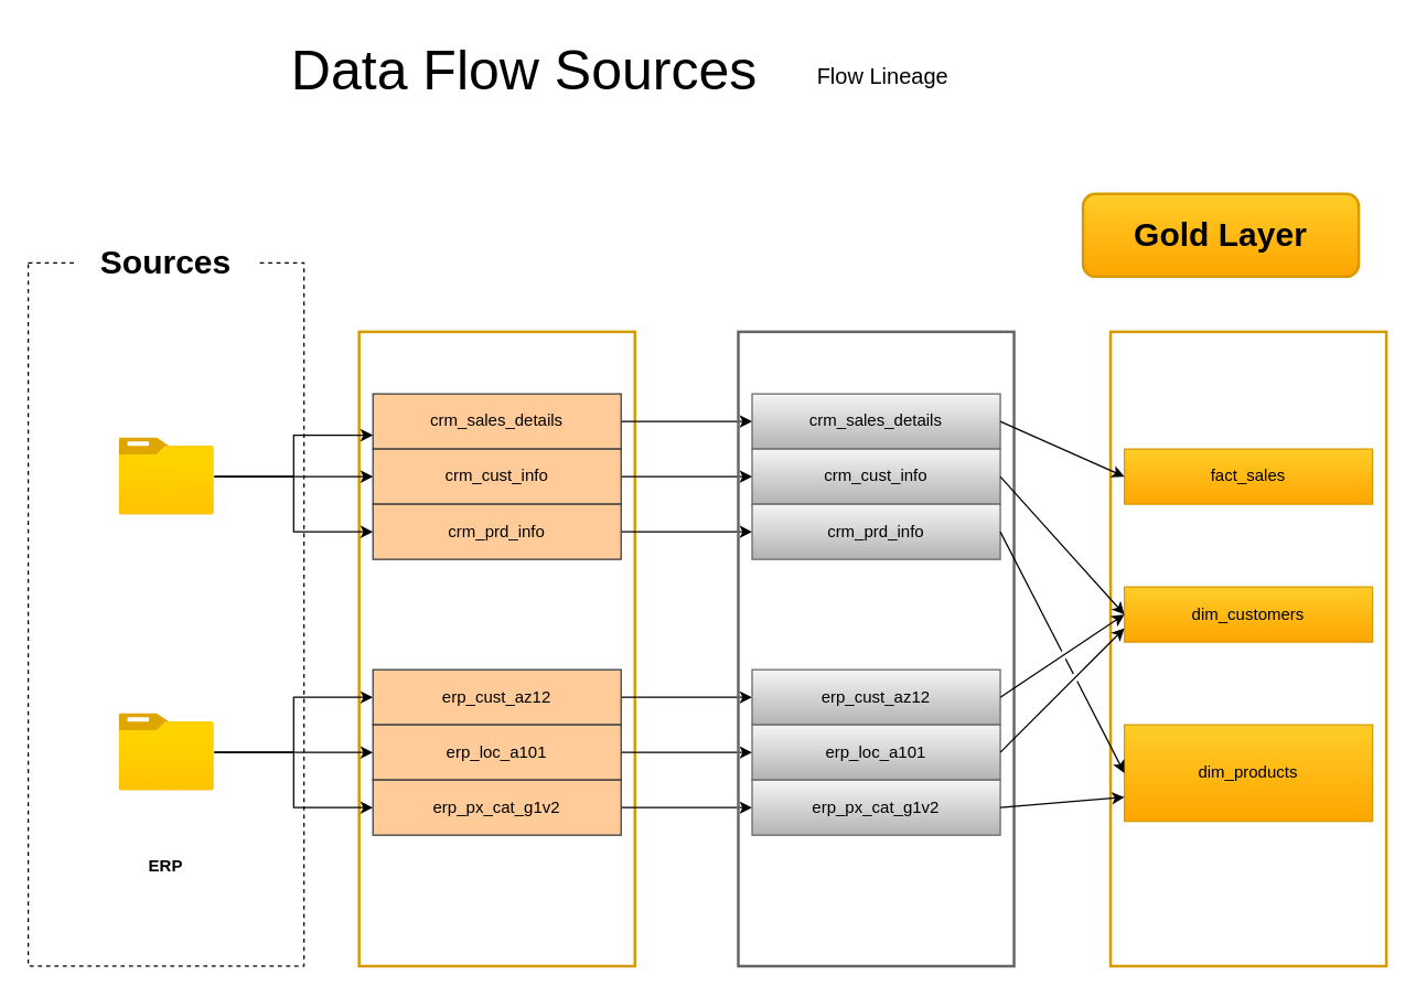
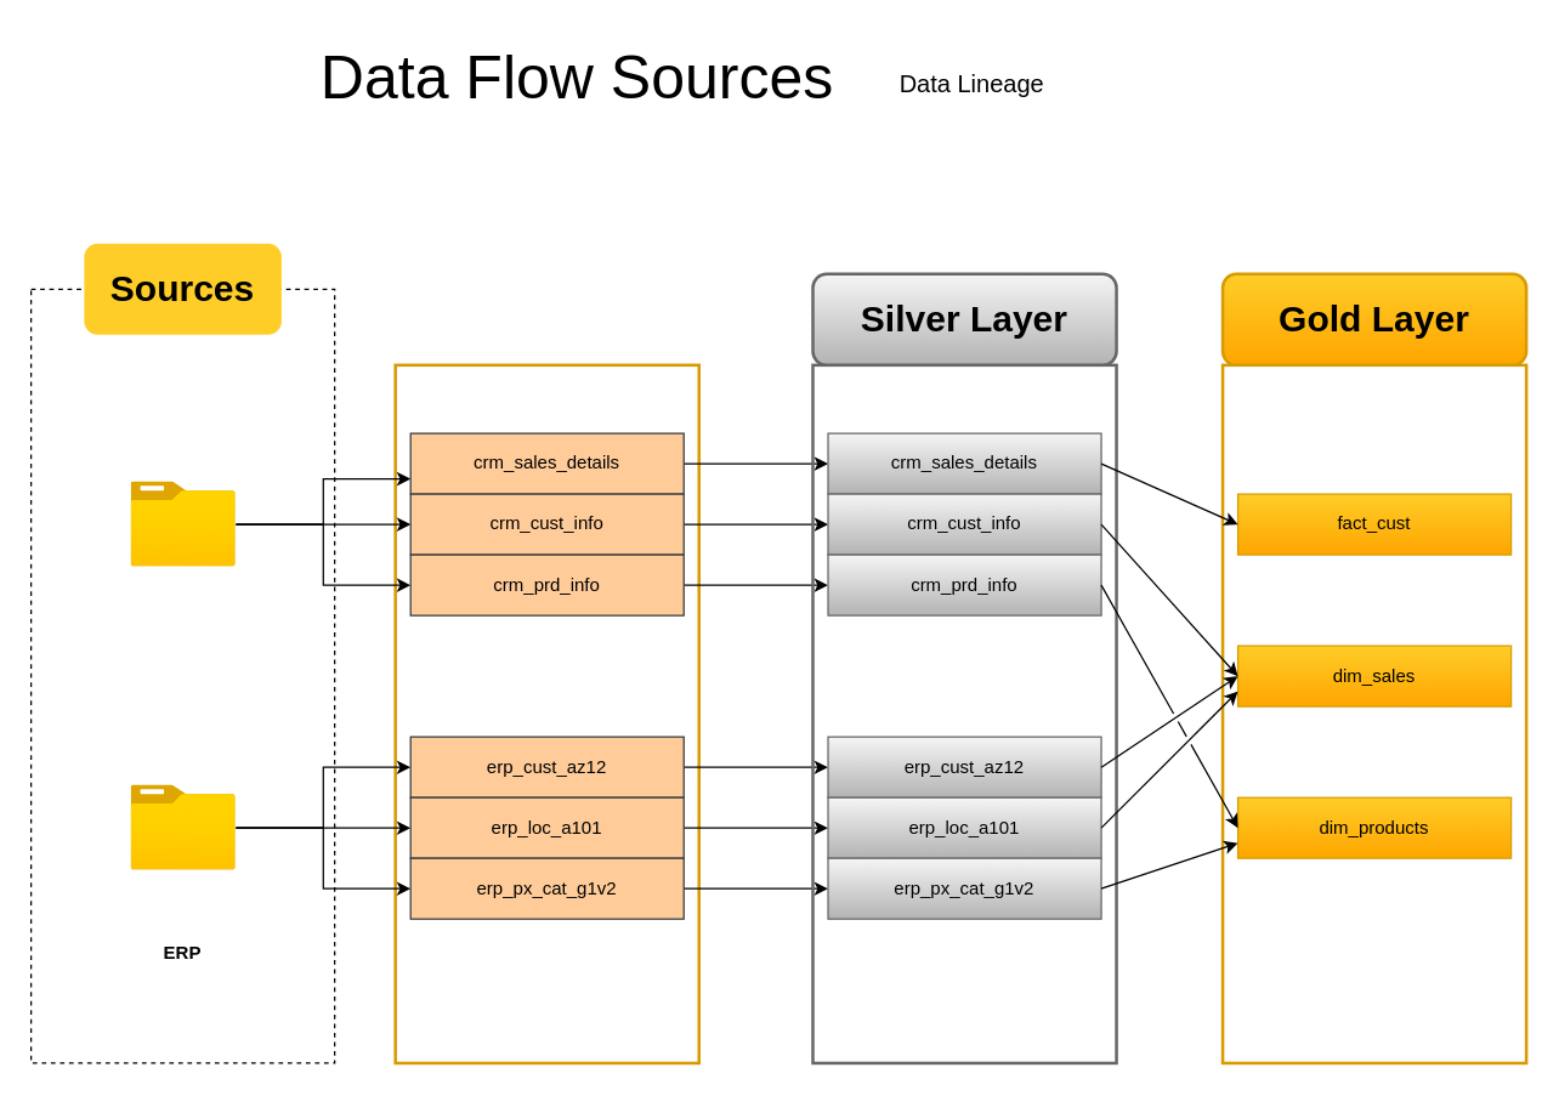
  <mxCell id="0" />
  <mxCell id="1" parent="0" />
  <mxCell id="2" value="&lt;font style=&quot;font-size: 40px;&quot;&gt;Data Flow Sources&lt;/font&gt;" style="text;html=1;align=center;verticalAlign=middle;whiteSpace=wrap;rounded=0;" parent="1" vertex="1"><mxGeometry x="180" y="20" width="400" height="60" as="geometry" /></mxCell>
  <mxCell id="3" value="" style="rounded=0;whiteSpace=wrap;html=1;strokeColor=default;fillColor=none;dashed=1;" parent="1" vertex="1"><mxGeometry x="20" y="190" width="200" height="510" as="geometry" /></mxCell>
- <mxCell id="4" value="&lt;font style=&quot;font-size: 24px;&quot;&gt;Sources&lt;/font&gt;" style="rounded=1;whiteSpace=wrap;html=1;strokeColor=none;fontStyle=1" parent="1" vertex="1"><mxGeometry x="55" y="160" width="130" height="60" as="geometry" /></mxCell>
+ <mxCell id="4" value="&lt;font style=&quot;font-size: 24px;&quot;&gt;Sources&lt;/font&gt;" style="rounded=1;whiteSpace=wrap;html=1;strokeColor=none;fontStyle=1;fillColor=#ffcd28;" parent="1" vertex="1"><mxGeometry x="55" y="160" width="130" height="60" as="geometry" /></mxCell>
  <mxCell id="5" value="" style="rounded=0;whiteSpace=wrap;html=1;fillStyle=hatch;fillColor=none;gradientColor=#ffa500;strokeColor=#d79b00;strokeWidth=2;" parent="1" vertex="1"><mxGeometry x="260" y="240" width="200" height="460" as="geometry" /></mxCell>
  <mxCell id="6" style="edgeStyle=orthogonalEdgeStyle;rounded=0;orthogonalLoop=1;jettySize=auto;html=1;entryX=0;entryY=0.5;entryDx=0;entryDy=0;" parent="1" source="9" target="18" edge="1"><mxGeometry relative="1" as="geometry" /></mxCell>
  <mxCell id="7" style="edgeStyle=orthogonalEdgeStyle;rounded=0;orthogonalLoop=1;jettySize=auto;html=1;entryX=0;entryY=0.75;entryDx=0;entryDy=0;" parent="1" source="9" target="16" edge="1"><mxGeometry relative="1" as="geometry" /></mxCell>
  <mxCell id="8" style="edgeStyle=orthogonalEdgeStyle;rounded=0;orthogonalLoop=1;jettySize=auto;html=1;entryX=0;entryY=0.5;entryDx=0;entryDy=0;" parent="1" source="9" target="20" edge="1"><mxGeometry relative="1" as="geometry" /></mxCell>
  <mxCell id="9" value="" style="image;aspect=fixed;html=1;points=[];align=center;fontSize=12;image=img/lib/azure2/general/Folder_Blank.svg;" parent="1" vertex="1"><mxGeometry x="86" y="317" width="69" height="56.0" as="geometry" /></mxCell>
  <mxCell id="10" style="edgeStyle=orthogonalEdgeStyle;rounded=0;orthogonalLoop=1;jettySize=auto;html=1;" parent="1" source="13" target="22" edge="1"><mxGeometry relative="1" as="geometry" /></mxCell>
  <mxCell id="11" style="edgeStyle=orthogonalEdgeStyle;rounded=0;orthogonalLoop=1;jettySize=auto;html=1;entryX=0;entryY=0.5;entryDx=0;entryDy=0;" parent="1" source="13" target="24" edge="1"><mxGeometry relative="1" as="geometry" /></mxCell>
  <mxCell id="12" style="edgeStyle=orthogonalEdgeStyle;rounded=0;orthogonalLoop=1;jettySize=auto;html=1;entryX=0;entryY=0.5;entryDx=0;entryDy=0;" parent="1" source="13" target="26" edge="1"><mxGeometry relative="1" as="geometry" /></mxCell>
  <mxCell id="13" value="" style="image;aspect=fixed;html=1;points=[];align=center;fontSize=12;image=img/lib/azure2/general/Folder_Blank.svg;" parent="1" vertex="1"><mxGeometry x="86" y="517" width="69" height="56.0" as="geometry" /></mxCell>
  <mxCell id="14" value="&lt;b&gt;ERP&lt;/b&gt;" style="text;html=1;align=center;verticalAlign=middle;whiteSpace=wrap;rounded=0;" parent="1" vertex="1"><mxGeometry x="90" y="613" width="60" height="30" as="geometry" /></mxCell>
  <mxCell id="15" style="edgeStyle=orthogonalEdgeStyle;rounded=0;orthogonalLoop=1;jettySize=auto;html=1;" parent="1" source="16" target="29" edge="1"><mxGeometry relative="1" as="geometry" /></mxCell>
  <mxCell id="16" value="crm_sales_details" style="text;html=1;align=center;verticalAlign=middle;whiteSpace=wrap;rounded=0;strokeColor=#36393d;fillColor=#ffcc99;" parent="1" vertex="1"><mxGeometry x="270" y="285" width="180" height="40" as="geometry" /></mxCell>
  <mxCell id="17" style="edgeStyle=orthogonalEdgeStyle;rounded=0;orthogonalLoop=1;jettySize=auto;html=1;entryX=0;entryY=0.5;entryDx=0;entryDy=0;" parent="1" source="18" target="30" edge="1"><mxGeometry relative="1" as="geometry" /></mxCell>
  <mxCell id="18" value="crm_cust_info" style="text;html=1;align=center;verticalAlign=middle;whiteSpace=wrap;rounded=0;strokeColor=#36393d;fillColor=#ffcc99;" parent="1" vertex="1"><mxGeometry x="270" y="325" width="180" height="40" as="geometry" /></mxCell>
  <mxCell id="19" style="edgeStyle=orthogonalEdgeStyle;rounded=0;orthogonalLoop=1;jettySize=auto;html=1;" parent="1" source="20" target="31" edge="1"><mxGeometry relative="1" as="geometry" /></mxCell>
  <mxCell id="20" value="crm_prd_info" style="text;html=1;align=center;verticalAlign=middle;whiteSpace=wrap;rounded=0;strokeColor=#36393d;fillColor=#ffcc99;" parent="1" vertex="1"><mxGeometry x="270" y="365" width="180" height="40" as="geometry" /></mxCell>
  <mxCell id="21" style="edgeStyle=orthogonalEdgeStyle;rounded=0;orthogonalLoop=1;jettySize=auto;html=1;" parent="1" source="22" target="32" edge="1"><mxGeometry relative="1" as="geometry" /></mxCell>
  <mxCell id="22" value="erp_cust_az12" style="text;html=1;align=center;verticalAlign=middle;whiteSpace=wrap;rounded=0;strokeColor=#36393d;fillColor=#ffcc99;" parent="1" vertex="1"><mxGeometry x="270" y="485" width="180" height="40" as="geometry" /></mxCell>
  <mxCell id="23" style="edgeStyle=orthogonalEdgeStyle;rounded=0;orthogonalLoop=1;jettySize=auto;html=1;entryX=0;entryY=0.5;entryDx=0;entryDy=0;" parent="1" source="24" target="33" edge="1"><mxGeometry relative="1" as="geometry" /></mxCell>
  <mxCell id="24" value="erp_loc_a101" style="text;html=1;align=center;verticalAlign=middle;whiteSpace=wrap;rounded=0;strokeColor=#36393d;fillColor=#ffcc99;" parent="1" vertex="1"><mxGeometry x="270" y="525" width="180" height="40" as="geometry" /></mxCell>
  <mxCell id="25" style="edgeStyle=orthogonalEdgeStyle;rounded=0;orthogonalLoop=1;jettySize=auto;html=1;" parent="1" source="26" target="34" edge="1"><mxGeometry relative="1" as="geometry" /></mxCell>
  <mxCell id="26" value="erp_px_cat_g1v2" style="text;html=1;align=center;verticalAlign=middle;whiteSpace=wrap;rounded=0;strokeColor=#36393d;fillColor=#ffcc99;" parent="1" vertex="1"><mxGeometry x="270" y="565" width="180" height="40" as="geometry" /></mxCell>
  <mxCell id="27" value="" style="rounded=0;whiteSpace=wrap;html=1;fillStyle=hatch;fillColor=none;gradientColor=#b3b3b3;strokeColor=#666666;strokeWidth=2;" parent="1" vertex="1"><mxGeometry x="535" y="240" width="200" height="460" as="geometry" /></mxCell>
+ <mxCell id="28" value="&lt;font style=&quot;font-size: 24px;&quot;&gt;&lt;b&gt;Silver Layer&lt;/b&gt;&lt;/font&gt;" style="rounded=1;whiteSpace=wrap;html=1;fillColor=#f5f5f5;gradientColor=#b3b3b3;strokeColor=#666666;strokeWidth=2;" parent="1" vertex="1"><mxGeometry x="535" y="180" width="200" height="60" as="geometry" /></mxCell>
  <mxCell id="29" value="crm_sales_details" style="text;html=1;align=center;verticalAlign=middle;whiteSpace=wrap;rounded=0;strokeColor=#666666;fillColor=#f5f5f5;gradientColor=#b3b3b3;" parent="1" vertex="1"><mxGeometry x="545" y="285" width="180" height="40" as="geometry" /></mxCell>
  <mxCell id="30" value="crm_cust_info" style="text;html=1;align=center;verticalAlign=middle;whiteSpace=wrap;rounded=0;strokeColor=#666666;fillColor=#f5f5f5;gradientColor=#b3b3b3;" parent="1" vertex="1"><mxGeometry x="545" y="325" width="180" height="40" as="geometry" /></mxCell>
  <mxCell id="31" value="crm_prd_info" style="text;html=1;align=center;verticalAlign=middle;whiteSpace=wrap;rounded=0;strokeColor=#666666;fillColor=#f5f5f5;gradientColor=#b3b3b3;" parent="1" vertex="1"><mxGeometry x="545" y="365" width="180" height="40" as="geometry" /></mxCell>
  <mxCell id="32" value="erp_cust_az12" style="text;html=1;align=center;verticalAlign=middle;whiteSpace=wrap;rounded=0;strokeColor=#666666;fillColor=#f5f5f5;gradientColor=#b3b3b3;" parent="1" vertex="1"><mxGeometry x="545" y="485" width="180" height="40" as="geometry" /></mxCell>
  <mxCell id="33" value="erp_loc_a101" style="text;html=1;align=center;verticalAlign=middle;whiteSpace=wrap;rounded=0;strokeColor=#666666;fillColor=#f5f5f5;gradientColor=#b3b3b3;" parent="1" vertex="1"><mxGeometry x="545" y="525" width="180" height="40" as="geometry" /></mxCell>
  <mxCell id="34" value="erp_px_cat_g1v2" style="text;html=1;align=center;verticalAlign=middle;whiteSpace=wrap;rounded=0;strokeColor=#666666;fillColor=#f5f5f5;gradientColor=#b3b3b3;" parent="1" vertex="1"><mxGeometry x="545" y="565" width="180" height="40" as="geometry" /></mxCell>
  <mxCell id="35" value="" style="rounded=0;whiteSpace=wrap;html=1;fillStyle=hatch;fillColor=none;gradientColor=#ffa500;strokeColor=#d79b00;strokeWidth=2;" parent="1" vertex="1"><mxGeometry x="805" y="240" width="200" height="460" as="geometry" /></mxCell>
- <mxCell id="36" value="&lt;font style=&quot;font-size: 24px;&quot;&gt;&lt;b&gt;Gold Layer&lt;/b&gt;&lt;/font&gt;" style="rounded=1;whiteSpace=wrap;html=1;fillColor=#ffcd28;gradientColor=#ffa500;strokeColor=#d79b00;strokeWidth=2;" parent="1" vertex="1"><mxGeometry x="785" y="140" width="200" height="60" as="geometry" /></mxCell>
- <mxCell id="37" value="fact_sales" style="text;html=1;align=center;verticalAlign=middle;whiteSpace=wrap;rounded=0;strokeColor=#d79b00;fillColor=#ffcd28;gradientColor=#ffa500;" parent="1" vertex="1"><mxGeometry x="815" y="325" width="180" height="40" as="geometry" /></mxCell>
- <mxCell id="38" value="dim_customers" style="text;html=1;align=center;verticalAlign=middle;whiteSpace=wrap;rounded=0;strokeColor=#d79b00;fillColor=#ffcd28;gradientColor=#ffa500;" parent="1" vertex="1"><mxGeometry x="815" y="425" width="180" height="40" as="geometry" /></mxCell>
- <mxCell id="39" value="dim_products" style="text;html=1;align=center;verticalAlign=middle;whiteSpace=wrap;rounded=0;strokeColor=#d79b00;fillColor=#ffcd28;gradientColor=#ffa500;" parent="1" vertex="1"><mxGeometry x="815" y="525" width="180" height="70" as="geometry" /></mxCell>
+ <mxCell id="36" value="&lt;font style=&quot;font-size: 24px;&quot;&gt;&lt;b&gt;Gold Layer&lt;/b&gt;&lt;/font&gt;" style="rounded=1;whiteSpace=wrap;html=1;fillColor=#ffcd28;gradientColor=#ffa500;strokeColor=#d79b00;strokeWidth=2;" parent="1" vertex="1"><mxGeometry x="805" y="180" width="200" height="60" as="geometry" /></mxCell>
+ <mxCell id="37" value="fact_cust" style="text;html=1;align=center;verticalAlign=middle;whiteSpace=wrap;rounded=0;strokeColor=#d79b00;fillColor=#ffcd28;gradientColor=#ffa500;" parent="1" vertex="1"><mxGeometry x="815" y="325" width="180" height="40" as="geometry" /></mxCell>
+ <mxCell id="38" value="dim_sales" style="text;html=1;align=center;verticalAlign=middle;whiteSpace=wrap;rounded=0;strokeColor=#d79b00;fillColor=#ffcd28;gradientColor=#ffa500;" parent="1" vertex="1"><mxGeometry x="815" y="425" width="180" height="40" as="geometry" /></mxCell>
+ <mxCell id="39" value="dim_products" style="text;html=1;align=center;verticalAlign=middle;whiteSpace=wrap;rounded=0;strokeColor=#d79b00;fillColor=#ffcd28;gradientColor=#ffa500;" parent="1" vertex="1"><mxGeometry x="815" y="525" width="180" height="40" as="geometry" /></mxCell>
  <mxCell id="40" value="" style="endArrow=classic;html=1;rounded=0;exitX=1;exitY=0.5;exitDx=0;exitDy=0;entryX=0;entryY=0.5;entryDx=0;entryDy=0;jumpStyle=gap;" parent="1" source="29" target="37" edge="1"><mxGeometry width="50" height="50" relative="1" as="geometry"><mxPoint x="725" y="317" as="sourcePoint" /><mxPoint x="775" y="267" as="targetPoint" /></mxGeometry></mxCell>
  <mxCell id="41" value="" style="endArrow=classic;html=1;rounded=0;exitX=1;exitY=0.5;exitDx=0;exitDy=0;entryX=0;entryY=0.5;entryDx=0;entryDy=0;jumpStyle=gap;" parent="1" source="30" target="38" edge="1"><mxGeometry width="50" height="50" relative="1" as="geometry"><mxPoint x="755" y="380" as="sourcePoint" /><mxPoint x="845" y="420" as="targetPoint" /></mxGeometry></mxCell>
  <mxCell id="42" value="" style="endArrow=classic;html=1;rounded=0;exitX=1;exitY=0.5;exitDx=0;exitDy=0;entryX=0;entryY=0.5;entryDx=0;entryDy=0;jumpStyle=gap;" parent="1" source="32" target="38" edge="1"><mxGeometry width="50" height="50" relative="1" as="geometry"><mxPoint x="765" y="430" as="sourcePoint" /><mxPoint x="855" y="530" as="targetPoint" /></mxGeometry></mxCell>
  <mxCell id="43" value="" style="endArrow=classic;html=1;rounded=0;exitX=1;exitY=0.5;exitDx=0;exitDy=0;entryX=0;entryY=0.75;entryDx=0;entryDy=0;jumpStyle=gap;" parent="1" target="38" edge="1"><mxGeometry width="50" height="50" relative="1" as="geometry"><mxPoint x="725" y="545" as="sourcePoint" /><mxPoint x="815" y="485" as="targetPoint" /></mxGeometry></mxCell>
  <mxCell id="44" value="" style="endArrow=classic;html=1;rounded=0;exitX=1;exitY=0.5;exitDx=0;exitDy=0;entryX=0;entryY=0.75;entryDx=0;entryDy=0;jumpStyle=gap;" parent="1" source="34" target="39" edge="1"><mxGeometry width="50" height="50" relative="1" as="geometry"><mxPoint x="765" y="620" as="sourcePoint" /><mxPoint x="855" y="530" as="targetPoint" /></mxGeometry></mxCell>
  <mxCell id="45" value="" style="endArrow=classic;html=1;rounded=0;exitX=1;exitY=0.5;exitDx=0;exitDy=0;entryX=0;entryY=0.5;entryDx=0;entryDy=0;jumpStyle=gap;" parent="1" source="31" target="39" edge="1"><mxGeometry width="50" height="50" relative="1" as="geometry"><mxPoint x="745" y="450" as="sourcePoint" /><mxPoint x="835" y="420" as="targetPoint" /></mxGeometry></mxCell>
- <mxCell id="46" value="&lt;font style=&quot;font-size: 16px;&quot;&gt;Flow Lineage&lt;/font&gt;" style="text;html=1;align=center;verticalAlign=middle;whiteSpace=wrap;rounded=0;" vertex="1" parent="1"><mxGeometry x="565" y="40" width="150" height="30" as="geometry" /></mxCell>
+ <mxCell id="46" value="&lt;font style=&quot;font-size: 16px;&quot;&gt;Data Lineage&lt;/font&gt;" style="text;html=1;align=center;verticalAlign=middle;whiteSpace=wrap;rounded=0;" vertex="1" parent="1"><mxGeometry x="565" y="40" width="150" height="30" as="geometry" /></mxCell>
